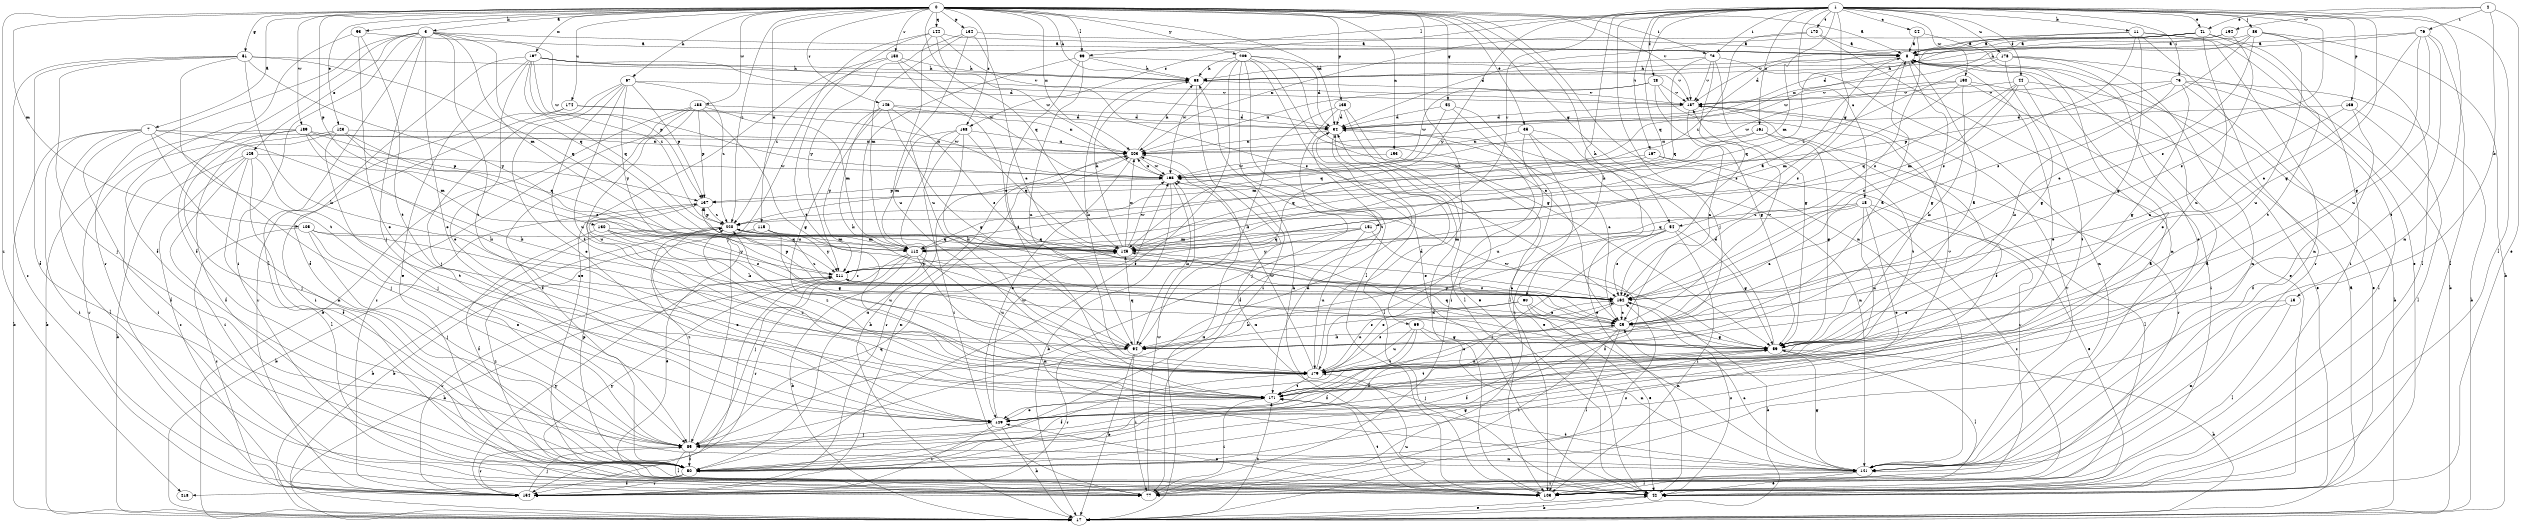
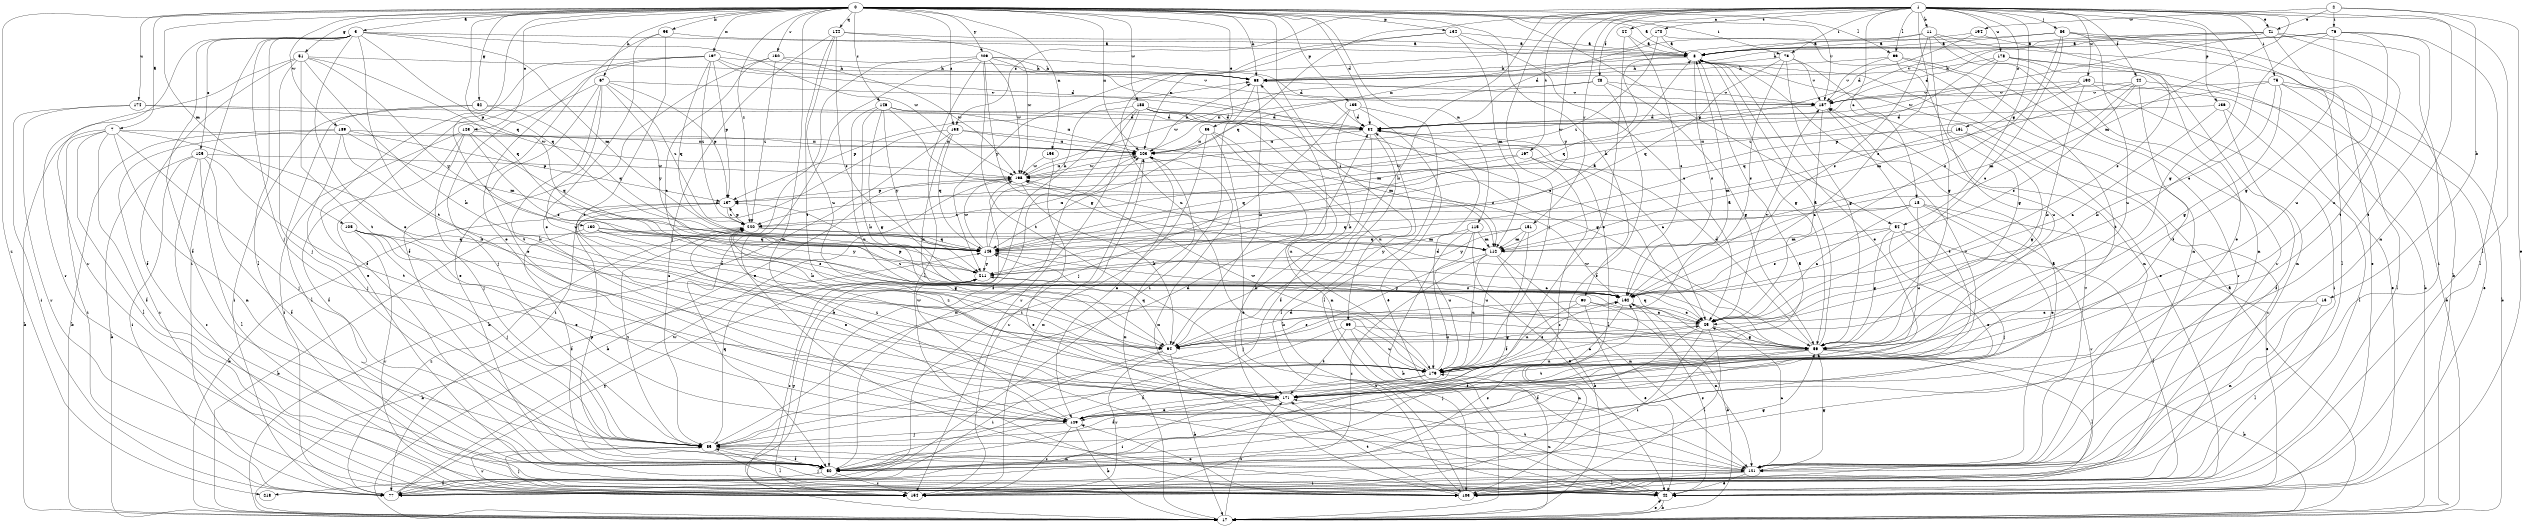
  strict digraph {
    0
    3
    7
    8
    34
    35
    51
    52
    54
    60
    67
    68
    69
    73
    93
    99
    105
    n18 [label=153]
    115
    121
    123
    130
    134
    135
    144
    145
    146
    150
    158
    174
    187
    188
    189
    197
    203
    209
    218
    220
    85
    103
    112
    50
    77
    125
    129
    154
    171
    195
    94
    17
    59
    162
    42
    25
    179
    211
    137
    1
    11
    18
    24
    41
    44
    48
    75
    83
    136
    151
    161
    167
    170
    178
    190
    2
    13
    76
    194
    0 -> 3 [label=a]
    0 -> 7 [label=a]
    0 -> 8 [label=a]
    0 -> 34 [label=d]
    0 -> 35 [label=e]
    0 -> 51 [label=g]
    0 -> 52 [label=g]
    0 -> 54 [label=g]
    0 -> 60 [label=h]
    0 -> 67 [label=h]
    0 -> 68 [label=h]
    0 -> 69 [label=i]
    0 -> 73 [label=i]
    0 -> 93 [label=k]
    0 -> 99 [label=l]
    0 -> 105 [label=m]
    0 -> n18 [label=n]
    0 -> 115 [label=n]
    0 -> 121 [label=n]
    0 -> 123 [label=o]
    0 -> 130 [label=p]
    0 -> 134 [label=p]
    0 -> 135 [label=p]
    0 -> 144 [label=q]
    0 -> 145 [label=q]
    0 -> 146 [label=r]
    0 -> 150 [label=r]
    0 -> 158 [label=s]
    0 -> 174 [label=u]
    0 -> 187 [label=v]
    0 -> 188 [label=w]
    0 -> 189 [label=w]
    0 -> 197 [label=x]
    0 -> 203 [label=x]
    0 -> 209 [label=y]
    0 -> 218 [label=z]
    0 -> 220 [label=z]
    3 -> 8 [label=a]
    3 -> 145 [label=q]
    3 -> 85 [label=j]
    3 -> 103 [label=l]
    3 -> 112 [label=m]
    3 -> 50 [label=f]
    3 -> 77 [label=i]
    3 -> 125 [label=o]
    3 -> 129 [label=o]
    3 -> 154 [label=r]
    3 -> 171 [label=t]
    3 -> 195 [label=w]
    7 -> 121 [label=n]
    7 -> 203 [label=x]
    7 -> 85 [label=j]
    7 -> 103 [label=l]
    7 -> 50 [label=f]
    7 -> 77 [label=i]
    7 -> 94 [label=k]
    7 -> 17 [label=b]
    8 -> 68 [label=h]
    8 -> 145 [label=q]
    8 -> 129 [label=o]
    8 -> 59 [label=g]
    8 -> 162 [label=s]
    8 -> 42 [label=e]
    34 -> 203 [label=x]
    34 -> 103 [label=l]
    34 -> 50 [label=f]
    34 -> 25 [label=c]
    35 -> 121 [label=n]
    35 -> 203 [label=x]
    35 -> 77 [label=i]
    35 -> 42 [label=e]
    35 -> 179 [label=u]
    51 -> 68 [label=h]
    51 -> 145 [label=q]
    51 -> 85 [label=j]
    51 -> 50 [label=f]
    51 -> 154 [label=r]
    51 -> 171 [label=t]
    51 -> 94 [label=k]
    51 -> 211 [label=y]
    52 -> 34 [label=d]
    52 -> 145 [label=q]
    52 -> 103 [label=l]
    52 -> 77 [label=i]
    54 -> 85 [label=j]
    54 -> 103 [label=l]
    54 -> 112 [label=m]
    54 -> 129 [label=o]
    54 -> 59 [label=g]
    54 -> 162 [label=s]
    60 -> 121 [label=n]
    60 -> 94 [label=k]
    60 -> 42 [label=e]
    60 -> 25 [label=c]
    60 -> 179 [label=u]
    67 -> 187 [label=v]
    67 -> 220 [label=z]
    67 -> 85 [label=j]
    67 -> 129 [label=o]
    67 -> 171 [label=t]
    67 -> 179 [label=u]
    67 -> 211 [label=y]
    67 -> 137 [label=p]
    68 -> 187 [label=v]
    68 -> 77 [label=i]
    68 -> 94 [label=k]
    69 -> 121 [label=n]
    69 -> 50 [label=f]
    69 -> 171 [label=t]
    69 -> 59 [label=g]
    69 -> 179 [label=u]
    73 -> 68 [label=h]
    73 -> 121 [label=n]
    73 -> 145 [label=q]
    73 -> 187 [label=v]
    73 -> 59 [label=g]
    73 -> 162 [label=s]
    93 -> 8 [label=a]
    93 -> 50 [label=f]
    93 -> 129 [label=o]
    93 -> 171 [label=t]
    99 -> 68 [label=h]
    99 -> 187 [label=v]
    99 -> 154 [label=r]
    99 -> 171 [label=t]
    99 -> 179 [label=u]
    105 -> 145 [label=q]
    105 -> 85 [label=j]
    105 -> 129 [label=o]
    105 -> 154 [label=r]
    105 -> 25 [label=c]
    n18 -> 195 [label=w]
    n18 -> 42 [label=e]
    115 -> 112 [label=m]
    115 -> 17 [label=b]
    115 -> 42 [label=e]
    115 -> 179 [label=u]
    115 -> 211 [label=y]
    121 -> 8 [label=a]
    121 -> 187 [label=v]
    121 -> 103 [label=l]
    121 -> 77 [label=i]
    121 -> 171 [label=t]
    121 -> 59 [label=g]
    121 -> 42 [label=e]
    121 -> 25 [label=c]
    123 -> 145 [label=q]
    123 -> 203 [label=x]
    123 -> 85 [label=j]
    123 -> 50 [label=f]
    123 -> 77 [label=i]
    123 -> 162 [label=s]
    130 -> 145 [label=q]
    130 -> 50 [label=f]
    130 -> 59 [label=g]
    130 -> 162 [label=s]
    130 -> 211 [label=y]
    134 -> 8 [label=a]
    134 -> 112 [label=m]
    134 -> 25 [label=c]
    134 -> 179 [label=u]
    134 -> 211 [label=y]
    135 -> 34 [label=d]
    135 -> 85 [label=j]
    135 -> 103 [label=l]
    135 -> 94 [label=k]
    135 -> 42 [label=e]
    144 -> 8 [label=a]
    144 -> 85 [label=j]
    144 -> 171 [label=t]
    144 -> 195 [label=w]
    144 -> 162 [label=s]
    144 -> 179 [label=u]
    145 -> 68 [label=h]
    145 -> 203 [label=x]
    145 -> 195 [label=w]
    145 -> 25 [label=c]
    145 -> 211 [label=y]
    146 -> 34 [label=d]
    146 -> 203 [label=x]
    146 -> 94 [label=k]
    146 -> 59 [label=g]
    146 -> 162 [label=s]
    146 -> 179 [label=u]
    146 -> 211 [label=y]
    150 -> 68 [label=h]
    150 -> 220 [label=z]
    150 -> 195 [label=w]
    150 -> 42 [label=e]
    150 -> 25 [label=c]
    158 -> 145 [label=q]
    158 -> 203 [label=x]
    158 -> 112 [label=m]
    158 -> 77 [label=i]
    158 -> 94 [label=k]
    158 -> 17 [label=b]
    174 -> 34 [label=d]
    174 -> 77 [label=i]
    174 -> 154 [label=r]
    174 -> 195 [label=w]
    187 -> 34 [label=d]
    187 -> 171 [label=t]
    187 -> 25 [label=c]
    188 -> 34 [label=d]
    188 -> 112 [label=m]
    188 -> 50 [label=f]
    188 -> 154 [label=r]
    188 -> 17 [label=b]
    188 -> 59 [label=g]
    188 -> 179 [label=u]
    188 -> 137 [label=p]
    189 -> 203 [label=x]
    189 -> 85 [label=j]
    189 -> 112 [label=m]
    189 -> 154 [label=r]
    189 -> 94 [label=k]
    189 -> 17 [label=b]
    189 -> 137 [label=p]
    197 -> 34 [label=d]
    197 -> 68 [label=h]
    197 -> 145 [label=q]
    197 -> 187 [label=v]
    197 -> 220 [label=z]
    197 -> 50 [label=f]
    197 -> 129 [label=o]
    197 -> 42 [label=e]
    197 -> 137 [label=p]
    203 -> 68 [label=h]
    203 -> 129 [label=o]
    203 -> 154 [label=r]
    203 -> 195 [label=w]
    209 -> 34 [label=d]
    209 -> 68 [label=h]
    209 -> 103 [label=l]
    209 -> 50 [label=f]
    209 -> 171 [label=t]
    209 -> 195 [label=w]
    209 -> 59 [label=g]
    209 -> 42 [label=e]
    209 -> 25 [label=c]
    220 -> 145 [label=q]
    220 -> 112 [label=m]
    220 -> 129 [label=o]
    220 -> 17 [label=b]
    220 -> 137 [label=p]
    85 -> 34 [label=d]
    85 -> 121 [label=n]
    85 -> 145 [label=q]
    85 -> 220 [label=z]
    85 -> 103 [label=l]
    85 -> 50 [label=f]
    85 -> 154 [label=r]
    103 -> 34 [label=d]
    103 -> 68 [label=h]
    103 -> 129 [label=o]
    103 -> 171 [label=t]
    112 -> 121 [label=n]
    112 -> 85 [label=j]
    112 -> 154 [label=r]
    112 -> 17 [label=b]
    112 -> 179 [label=u]
    50 -> 8 [label=a]
    50 -> 203 [label=x]
    50 -> 218 [label=f]
    50 -> 154 [label=r]
    50 -> 59 [label=g]
    50 -> 137 [label=p]
    77 -> 220 [label=z]
    77 -> 195 [label=w]
    77 -> 162 [label=s]
    77 -> 211 [label=y]
    125 -> 103 [label=l]
    125 -> 50 [label=f]
    125 -> 77 [label=i]
    125 -> 154 [label=r]
    125 -> 171 [label=t]
    125 -> 195 [label=w]
    125 -> 17 [label=b]
    129 -> 85 [label=j]
    129 -> 154 [label=r]
    129 -> 195 [label=w]
    129 -> 17 [label=b]
    154 -> 203 [label=x]
    154 -> 85 [label=j]
    154 -> 211 [label=y]
    171 -> 187 [label=v]
    171 -> 220 [label=z]
    171 -> 77 [label=i]
    171 -> 129 [label=o]
    195 -> 203 [label=x]
    195 -> 94 [label=k]
    195 -> 17 [label=b]
    195 -> 137 [label=p]
    94 -> 8 [label=a]
    94 -> 145 [label=q]
    94 -> 77 [label=i]
    94 -> 154 [label=r]
    94 -> 17 [label=b]
    94 -> 162 [label=s]
    17 -> 8 [label=a]
    17 -> 203 [label=x]
    17 -> 171 [label=t]
    17 -> 42 [label=e]
    17 -> 179 [label=u]
    59 -> 8 [label=a]
    59 -> 34 [label=d]
    59 -> 145 [label=q]
    59 -> 85 [label=j]
    59 -> 103 [label=l]
    59 -> 171 [label=t]
    59 -> 195 [label=w]
    59 -> 17 [label=b]
    59 -> 179 [label=u]
    162 -> 220 [label=z]
    162 -> 50 [label=f]
    162 -> 17 [label=b]
    162 -> 25 [label=c]
    162 -> 211 [label=y]
    162 -> 137 [label=p]
    42 -> 203 [label=x]
+   42 -> 85 [label=j]
    42 -> 17 [label=b]
    42 -> 162 [label=s]
    25 -> 187 [label=v]
    25 -> 103 [label=l]
    25 -> 50 [label=f]
    25 -> 77 [label=i]
    25 -> 94 [label=k]
    25 -> 59 [label=g]
    179 -> 34 [label=d]
    179 -> 220 [label=z]
    179 -> 50 [label=f]
    179 -> 171 [label=t]
    179 -> 195 [label=w]
    179 -> 162 [label=s]
    179 -> 25 [label=c]
    211 -> 8 [label=a]
    211 -> 154 [label=r]
    211 -> 17 [label=b]
    211 -> 162 [label=s]
    137 -> 220 [label=z]
    137 -> 94 [label=k]
    137 -> 17 [label=b]
    1 -> 54 [label=g]
    1 -> 73 [label=i]
    1 -> 99 [label=l]
    1 -> 121 [label=n]
    1 -> 145 [label=q]
    1 -> 158 [label=s]
    1 -> 85 [label=j]
    1 -> 103 [label=l]
    1 -> 112 [label=m]
    1 -> 94 [label=k]
    1 -> 59 [label=g]
    1 -> 162 [label=s]
    1 -> 211 [label=y]
    1 -> 11 [label=b]
    1 -> 18 [label=c]
    1 -> 24 [label=c]
    1 -> 41 [label=e]
    1 -> 44 [label=f]
    1 -> 48 [label=f]
    1 -> 75 [label=i]
    1 -> 83 [label=j]
    1 -> 136 [label=p]
    1 -> 151 [label=r]
    1 -> 161 [label=s]
    1 -> 167 [label=t]
    1 -> 170 [label=t]
    1 -> 178 [label=u]
    1 -> 190 [label=w]
    11 -> 8 [label=a]
    11 -> 34 [label=d]
    11 -> 121 [label=n]
    11 -> 154 [label=r]
    11 -> 59 [label=g]
    11 -> 162 [label=s]
    11 -> 42 [label=e]
    18 -> 145 [label=q]
    18 -> 220 [label=z]
    18 -> 129 [label=o]
    18 -> 154 [label=r]
    18 -> 42 [label=e]
    18 -> 25 [label=c]
    18 -> 179 [label=u]
    24 -> 8 [label=a]
    24 -> 129 [label=o]
    24 -> 162 [label=s]
    41 -> 8 [label=a]
    41 -> 34 [label=d]
    41 -> 187 [label=v]
    41 -> 77 [label=i]
    41 -> 171 [label=t]
    41 -> 195 [label=w]
    41 -> 179 [label=u]
    44 -> 145 [label=q]
    44 -> 187 [label=v]
    44 -> 112 [label=m]
    44 -> 171 [label=t]
    44 -> 17 [label=b]
    44 -> 162 [label=s]
    48 -> 187 [label=v]
    48 -> 203 [label=x]
    48 -> 50 [label=f]
    48 -> 195 [label=w]
    48 -> 59 [label=g]
    75 -> 187 [label=v]
    75 -> 103 [label=l]
    75 -> 94 [label=k]
    75 -> 17 [label=b]
    75 -> 59 [label=g]
    75 -> 42 [label=e]
    75 -> 137 [label=p]
    83 -> 8 [label=a]
    83 -> 203 [label=x]
    83 -> 103 [label=l]
    83 -> 17 [label=b]
    83 -> 162 [label=s]
    83 -> 25 [label=c]
    83 -> 179 [label=u]
    136 -> 34 [label=d]
    136 -> 103 [label=l]
    136 -> 50 [label=f]
    136 -> 25 [label=c]
    151 -> 145 [label=q]
    151 -> 112 [label=m]
    151 -> 50 [label=f]
    151 -> 179 [label=u]
    151 -> 211 [label=y]
    161 -> 203 [label=x]
    161 -> 112 [label=m]
    161 -> 154 [label=r]
    161 -> 59 [label=g]
    167 -> 145 [label=q]
    167 -> 103 [label=l]
    167 -> 154 [label=r]
    167 -> 195 [label=w]
    170 -> 8 [label=a]
    170 -> 121 [label=n]
    170 -> 203 [label=x]
    170 -> 220 [label=z]
    178 -> 68 [label=h]
    178 -> 121 [label=n]
    178 -> 220 [label=z]
    178 -> 129 [label=o]
    178 -> 17 [label=b]
    178 -> 59 [label=g]
    190 -> 187 [label=v]
    190 -> 112 [label=m]
    190 -> 77 [label=i]
    190 -> 195 [label=w]
    190 -> 94 [label=k]
    190 -> 42 [label=e]
    2 -> 42 [label=e]
    2 -> 41 [label=e]
    2 -> 13 [label=b]
    2 -> 76 [label=i]
    2 -> 194 [label=w]
    13 -> 121 [label=n]
    13 -> 103 [label=l]
    13 -> 25 [label=c]
    76 -> 8 [label=a]
    76 -> 68 [label=h]
    76 -> 103 [label=l]
    76 -> 171 [label=t]
    76 -> 59 [label=g]
    76 -> 25 [label=c]
    76 -> 179 [label=u]
    194 -> 8 [label=a]
    194 -> 34 [label=d]
    194 -> 162 [label=s]
  }
